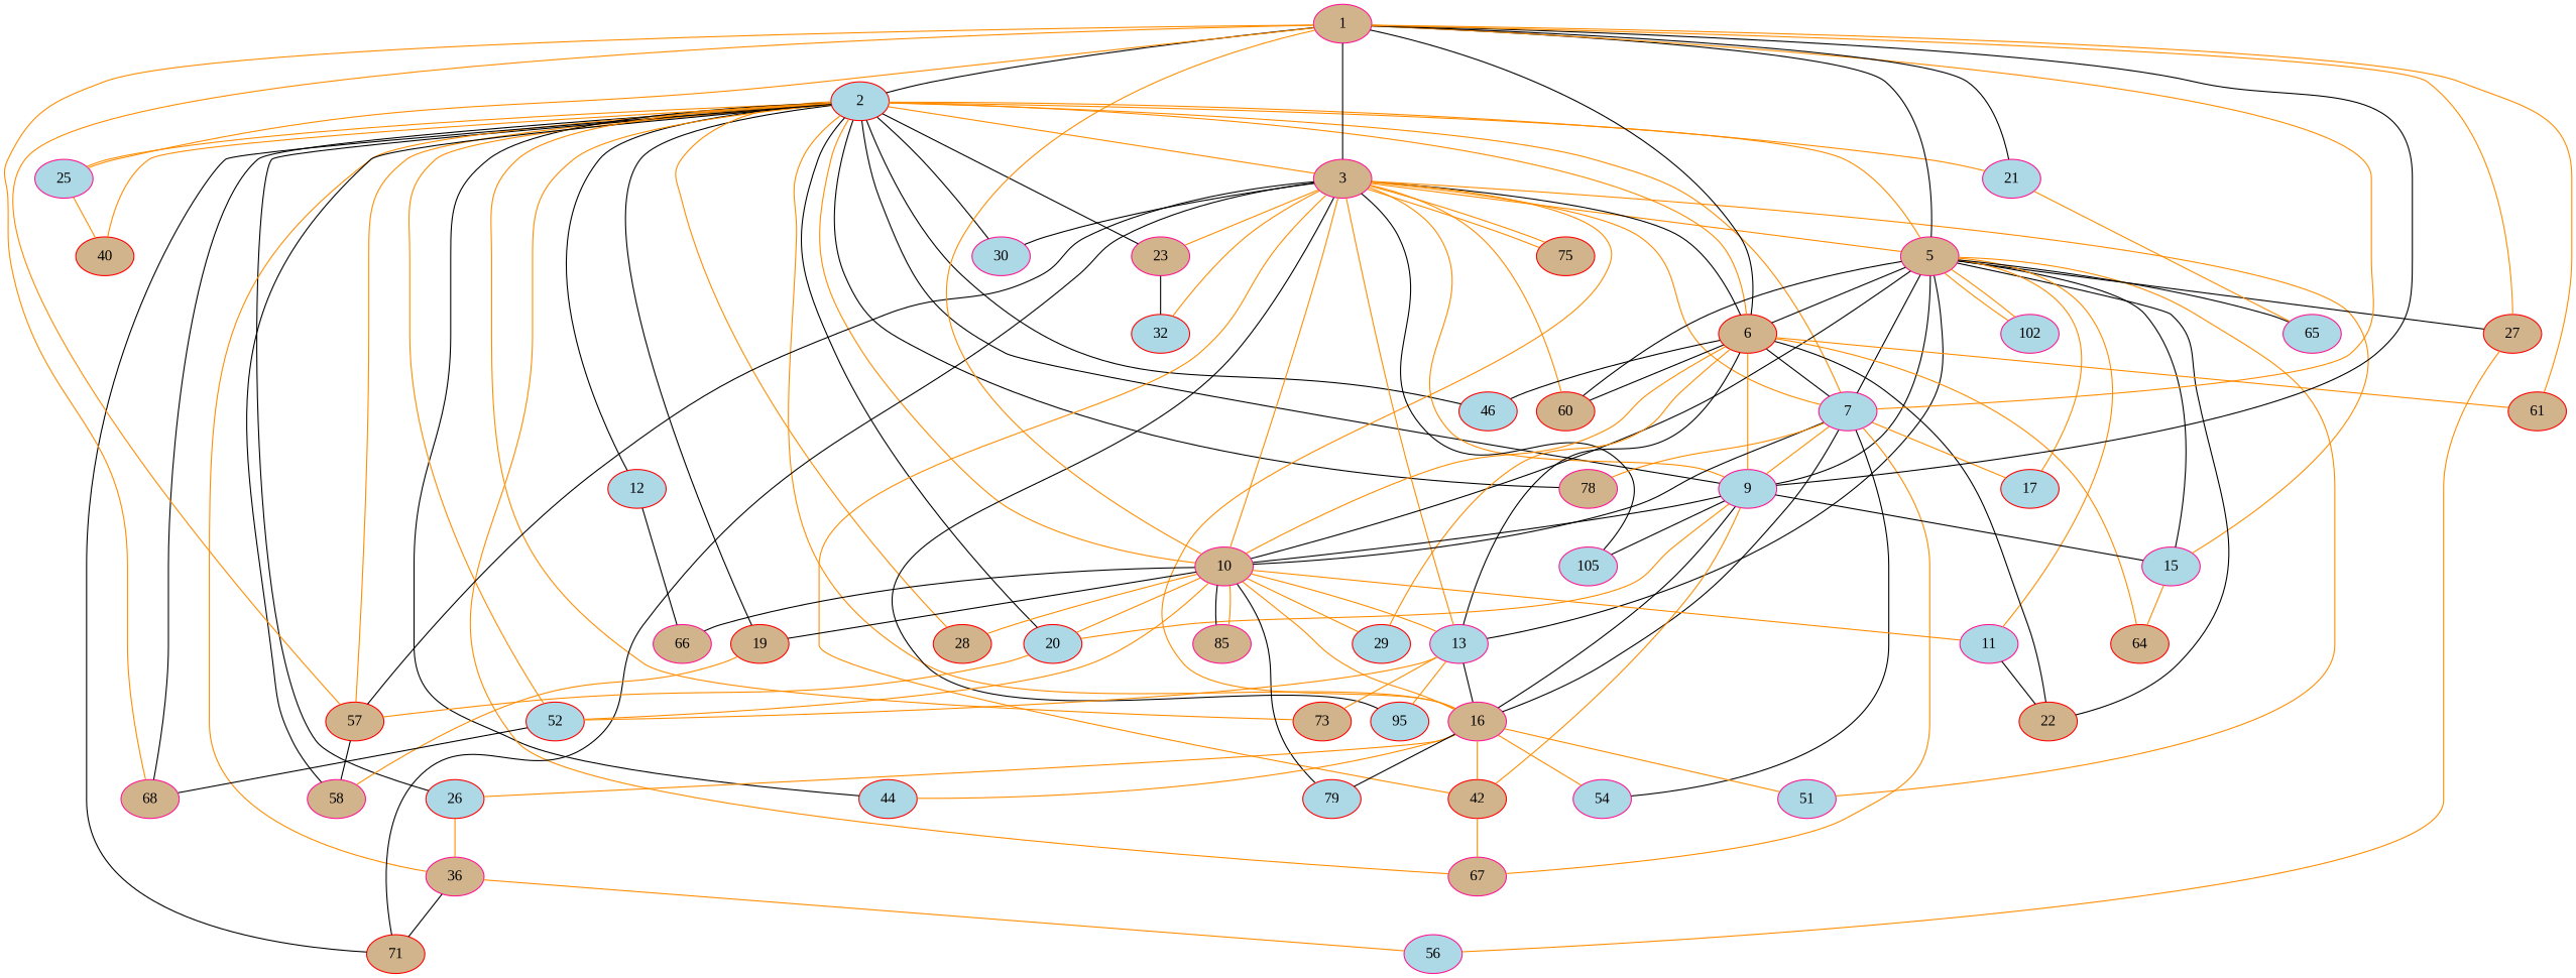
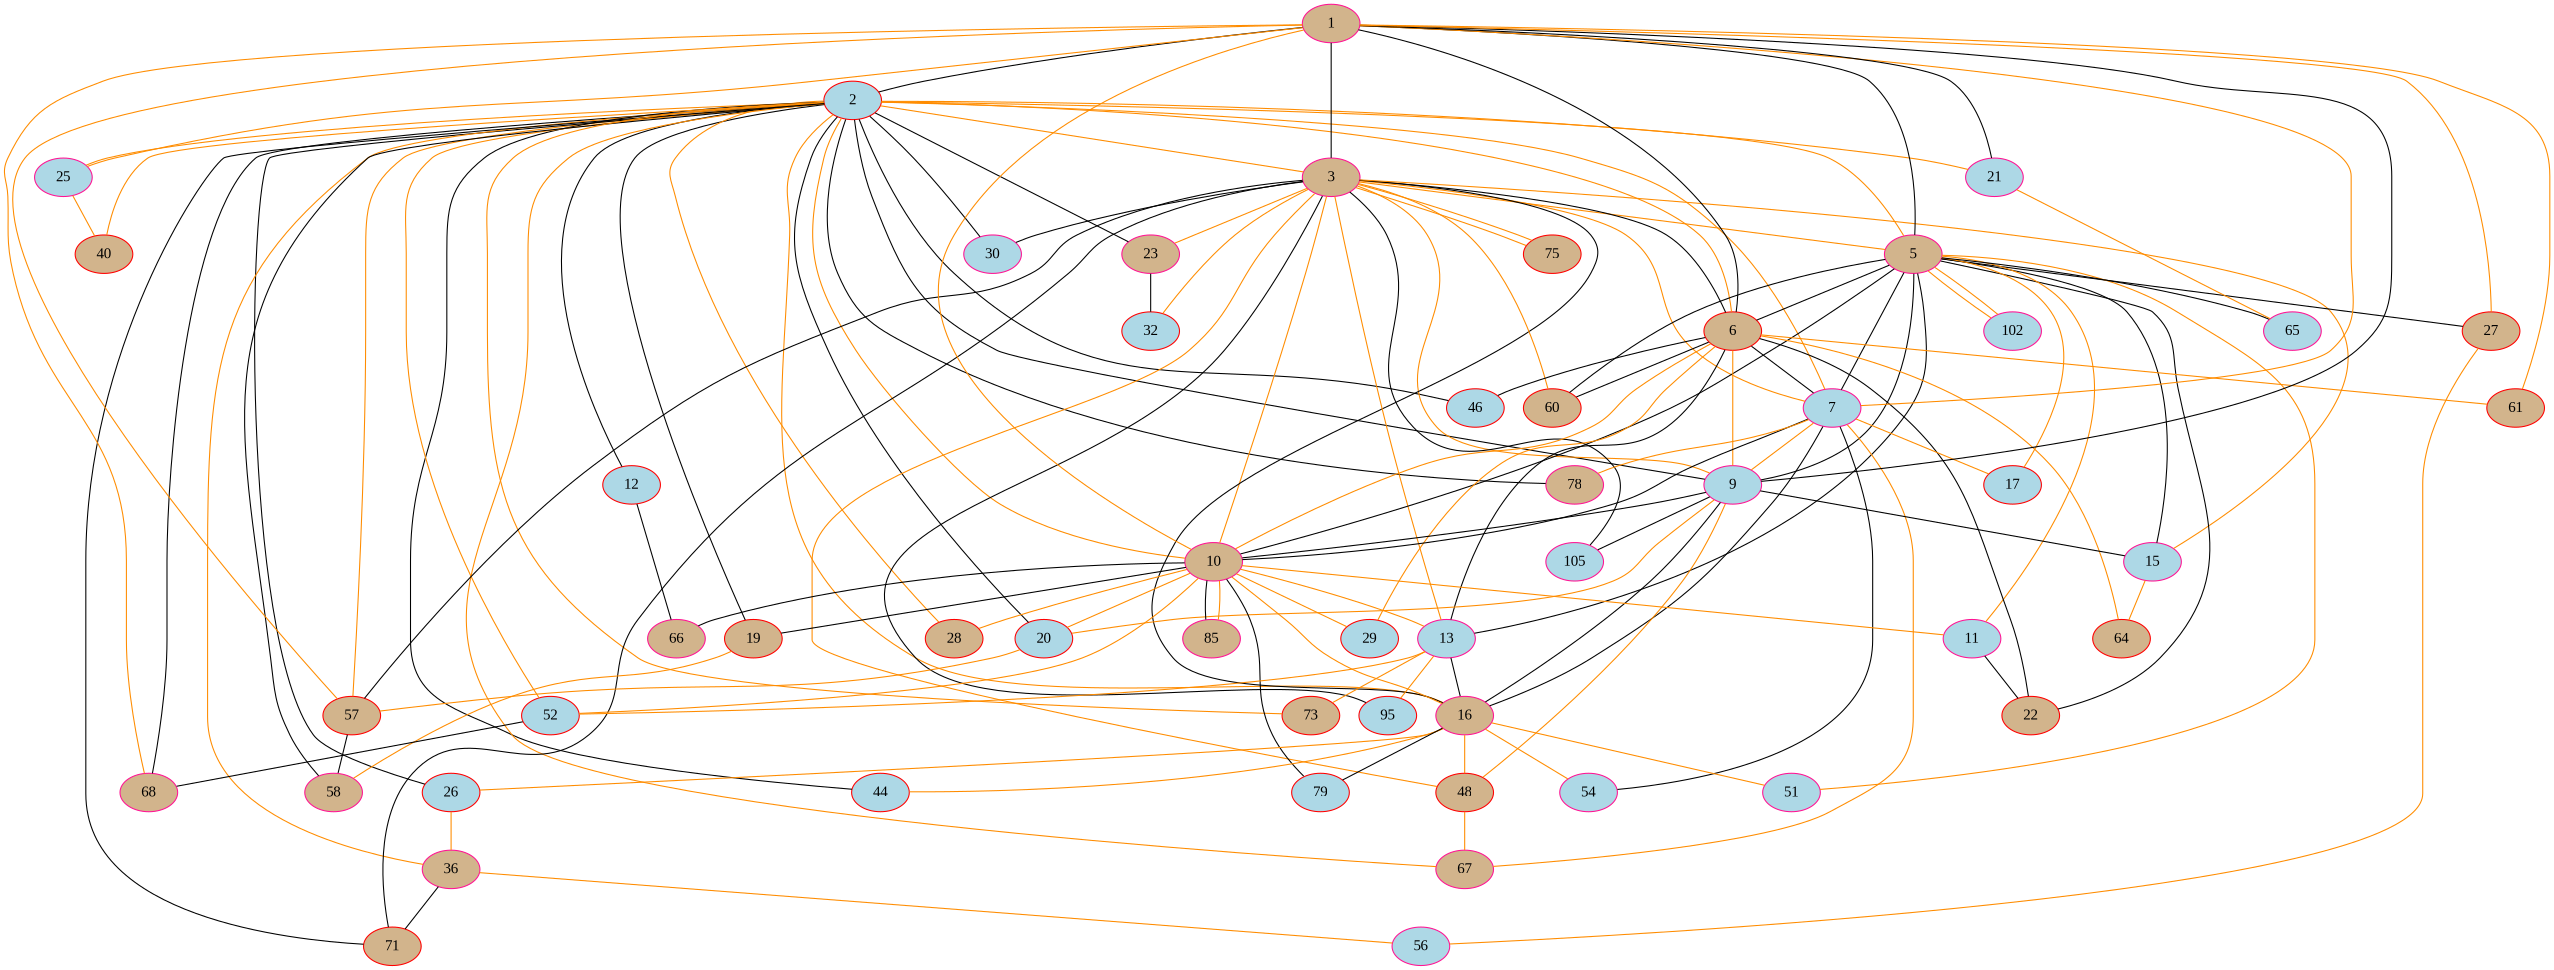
  graph {
    fontname="Liberation Serif"
    node [color=deeppink fillcolor=tan fontname="Liberation Serif" style=filled]
    edge [color=darkorange fontname="Liberation Serif"]
    2 [color=red fillcolor=lightblue super="+59+14+81+4+41+8"]
    3 [super="+74+31+62"]
    5 [super="+42+45+88+89+70+34+50"]
    6 [color=red super="+18+103"]
    7 [fillcolor=lightblue]
    9 [fillcolor=lightblue super="+39+77"]
    10 [super="+55"]
    21 [fillcolor=lightblue]
    25 [fillcolor=lightblue]
    57 [color=red super="+63+72"]
    68 [super="+98"]
    12 [color=red fillcolor=lightblue]
    16 [super="+24+35+53+93+49"]
    19 [color=red]
    20 [color=red fillcolor=lightblue super="+86"]
    23
    26 [color=red fillcolor=lightblue]
    28 [color=red]
    30 [fillcolor=lightblue]
    36 [super="+84"]
    44 [color=red fillcolor=lightblue]
    46 [color=red fillcolor=lightblue]
    n23 [color=red label=40]
    52 [color=red fillcolor=lightblue super="+80"]
    58 [super="+90"]
    67
    71 [color=red]
    73 [color=red]
    78
    1
    27 [color=red]
    61 [color=red]
    13 [fillcolor=lightblue]
    15 [fillcolor=lightblue]
    32 [color=red fillcolor=lightblue]
-   48 [color=red super="+101" label=42]
+   48 [color=red super="+101"]
    60 [color=red super="+69"]
    75 [color=red]
    95 [color=red fillcolor=lightblue]
    105 [fillcolor=lightblue]
    22 [color=red]
    11 [fillcolor=lightblue]
    17 [color=red fillcolor=lightblue]
    51 [fillcolor=lightblue]
    65 [fillcolor=lightblue]
    102 [fillcolor=lightblue]
    29 [color=red fillcolor=lightblue]
    64 [color=red]
    54 [fillcolor=lightblue]
    66 [super="+92"]
    79 [color=red fillcolor=lightblue]
    85
    56 [fillcolor=lightblue]
    2 -- 3 [weight=5]
    2 -- 5 [weight=6]
    2 -- 6 [weight=5]
    2 -- 7 [weight=5]
    2 -- 9 [color=black weight=4]
    2 -- 10 [weight=4]
    2 -- 21
    2 -- 25
    2 -- 57 [weight=3]
    2 -- 68 [color=black weight=2]
    2 -- 12 [color=black]
    2 -- 16 [weight=3]
    2 -- 19 [color=black]
    2 -- 20 [color=black]
    2 -- 23 [color=black weight=2]
    2 -- 26 [color=black]
    2 -- 28
    2 -- 30 [color=black]
    2 -- 36 [weight=2]
    2 -- 44 [color=black]
    2 -- 46 [color=black]
    2 -- n23
    2 -- 52
    2 -- 58 [color=black]
    2 -- 67
    2 -- 71 [color=black]
    2 -- 73
    2 -- 78 [color=black]
    3 -- 5
    3 -- 6 [color=black]
    3 -- 7
    3 -- 9 [weight=2]
    3 -- 10 [weight=3]
    3 -- 57 [color=black]
-   3 -- 16
+   3 -- 16 [color=black]
    3 -- 23
    3 -- 30 [color=black]
    3 -- 71 [color=black]
    3 -- 13
    3 -- 15
    3 -- 32
    3 -- 48
    3 -- 60
    3 -- 75
    3 -- 75
    3 -- 95 [color=black]
    3 -- 105 [color=black]
    5 -- 6 [color=black]
    5 -- 7 [color=black]
    5 -- 9 [color=black weight=2]
    5 -- 10 [color=black weight=3]
    5 -- 27 [color=black]
    5 -- 13 [color=black]
    5 -- 15 [color=black weight=2]
    5 -- 60 [color=black]
    5 -- 22 [color=black]
    5 -- 11
    5 -- 17
    5 -- 51
    5 -- 65 [color=black]
    5 -- 102
    5 -- 102
    6 -- 7 [color=black]
    6 -- 9 [weight=3]
    6 -- 10
    6 -- 46 [color=black]
    6 -- 61
    6 -- 13 [color=black]
    6 -- 60 [color=black]
    6 -- 22 [color=black]
    6 -- 29
    6 -- 64
    7 -- 9
    7 -- 10 [color=black]
    7 -- 16 [color=black]
    7 -- 67
    7 -- 78
    7 -- 17
    7 -- 54 [color=black]
    9 -- 10 [color=black]
    9 -- 16 [color=black]
    9 -- 20
    9 -- 15 [color=black]
    9 -- 48
    9 -- 105 [color=black]
    10 -- 16
    10 -- 19 [color=black]
    10 -- 20
    10 -- 28
    10 -- 52
    10 -- 13
    10 -- 11
    10 -- 29
    10 -- 66 [color=black weight=2]
    10 -- 79 [color=black]
    10 -- 85 [color=black]
    10 -- 85
    21 -- 65
    25 -- n23
    57 -- 58 [color=black]
    12 -- 66 [color=black]
    16 -- 26
    16 -- 44
    16 -- 48
    16 -- 51
    16 -- 54
    16 -- 79 [color=black]
    19 -- 58
    20 -- 57
    23 -- 32 [color=black]
    26 -- 36
    36 -- 71 [color=black]
    36 -- 56
    52 -- 68 [color=black]
    1 -- 2 [color=black weight=5]
    1 -- 3 [color=black]
    1 -- 5 [color=black weight=3]
    1 -- 6 [color=black]
    1 -- 7
    1 -- 9 [color=black]
    1 -- 10
    1 -- 21 [color=black]
    1 -- 25
    1 -- 57
    1 -- 68
    1 -- 27
    1 -- 61
    27 -- 56
    13 -- 16 [color=black]
    13 -- 52
    13 -- 73
    13 -- 95
    15 -- 64
    48 -- 67
    11 -- 22 [color=black]
  }
